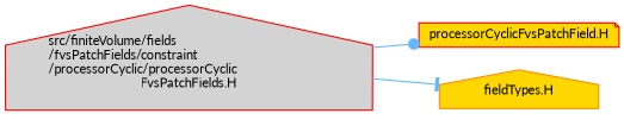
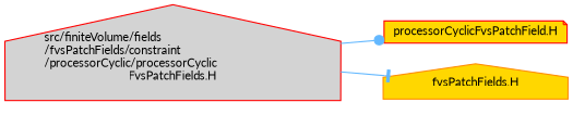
  digraph {
    rankdir=LR
    fontname=Lato
    node [color=red fillcolor=gold fontname=Lato fontsize=10 shape=house style=filled]
    edge [color=steelblue1 fontname=Lato fontsize=10 labelfontname=Helvetica labelfontsize=10 style=solid]
    n1 [fillcolor=lightgrey fontcolor=black height=0.2 label="src/finiteVolume/fields\l/fvsPatchFields/constraint\l/processorCyclic/processorCyclic\lFvsPatchFields.H" width=0.4]
    n2 [height=0.2 label="processorCyclicFvsPatchField.H" shape=note width=0.4]
-   n3 [color=darkorange height=0.2 label="fieldTypes.H" width=0.4]
+   n3 [color=darkorange height=0.2 label="fvsPatchFields.H" width=0.4]
    n1 -> n2 [arrowhead=dot]
    n1 -> n3 [arrowhead=tee]
  }
